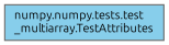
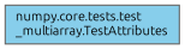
  digraph {
    rankdir=LR
    fontname=Ubuntu
-   n1 [color=grey40 fillcolor=skyblue fontname=Ubuntu fontsize=10 height=0.2 label="numpy.numpy.tests.test\l_multiarray.TestAttributes" shape=box style=filled width=0.4]
+   n1 [color=grey40 fillcolor=skyblue fontname=Ubuntu fontsize=10 height=0.2 label="numpy.core.tests.test\l_multiarray.TestAttributes" shape=box style=filled width=0.4]
  }
